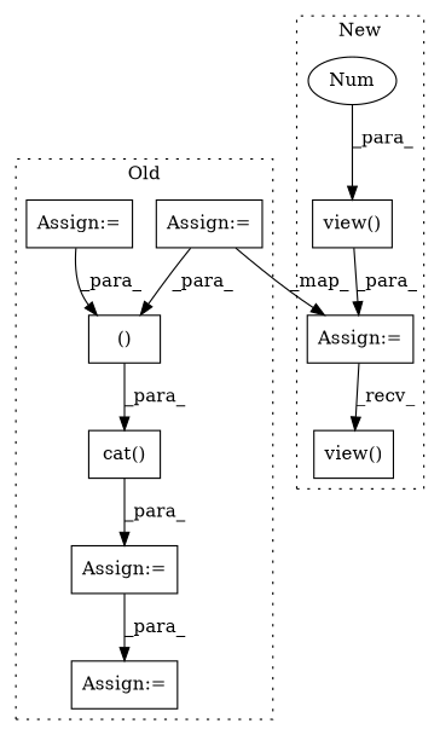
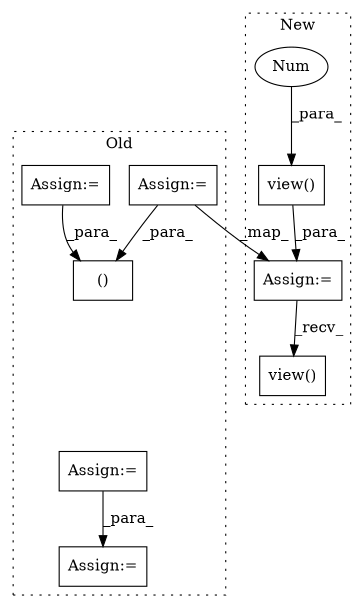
  digraph {
    node [a=68 l=3 shape=box]
-   n1 [a=75 l="10,8" label="cat()" s="1771,1789"]
    n2 [a=54 l=4 label="()" s=1784]
    n3 [l=7 label="Assign:=" s=2112]
    n4 [label="Assign:=" s=1686]
    n5 [label="Assign:=" s=2053]
    n6 [label="Assign:=" s=1624]
    n7 [a=75 l="7,1" label="view()" s="2413,2430"]
    n8 [a=76 l=1 label=Num s=2426 shape=ellipse]
    n9 [a=75 l="7,1" label="view()" s="2738,2752"]
    n10 [label="Assign:=" s=2512]
    subgraph cluster_1 {
      label=Old
      style=dotted
-     n1
      n2
      n3
      n4
      n5
      n6
    }
    subgraph cluster_2 {
      label=New
      style=dotted
      n7
      n8
      n9
      n10
    }
-   n1 -> n5 [label=_para_]
-   n2 -> n1 [label=_para_]
    n4 -> n2 [label=_para_]
    n5 -> n3 [label=_para_]
    n6 -> n2 [label=_para_]
    n6 -> n10 [label=_map_]
    n7 -> n10 [label=_para_]
    n8 -> n7 [label=_para_]
    n10 -> n9 [label=_recv_]
  }
